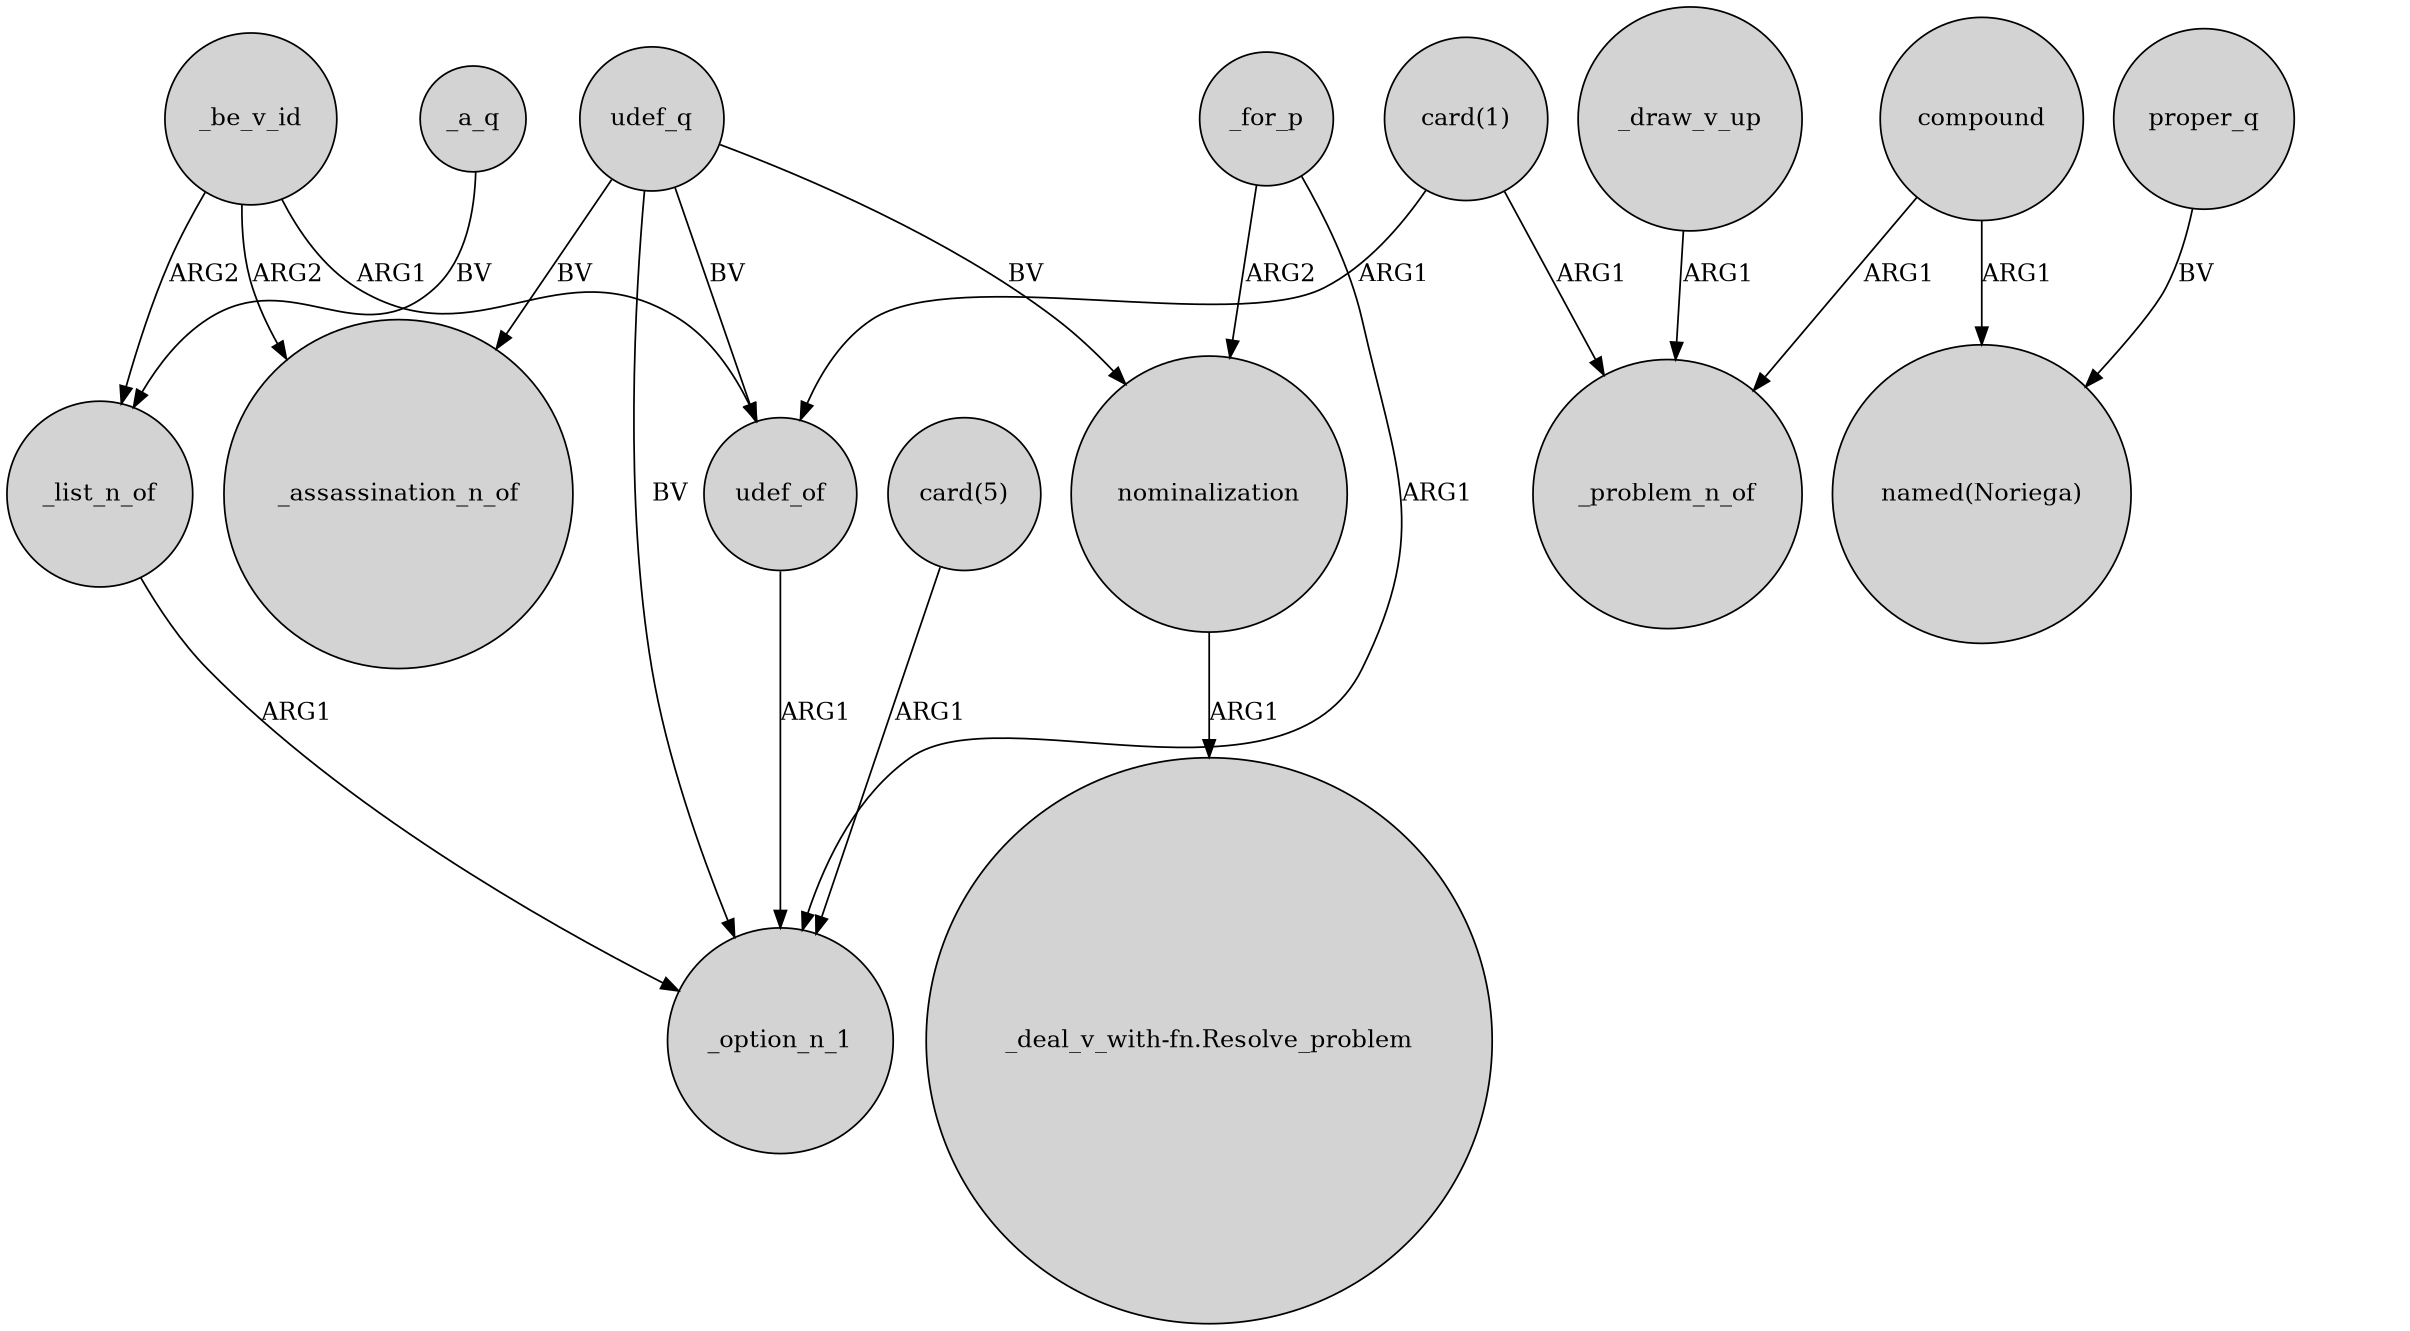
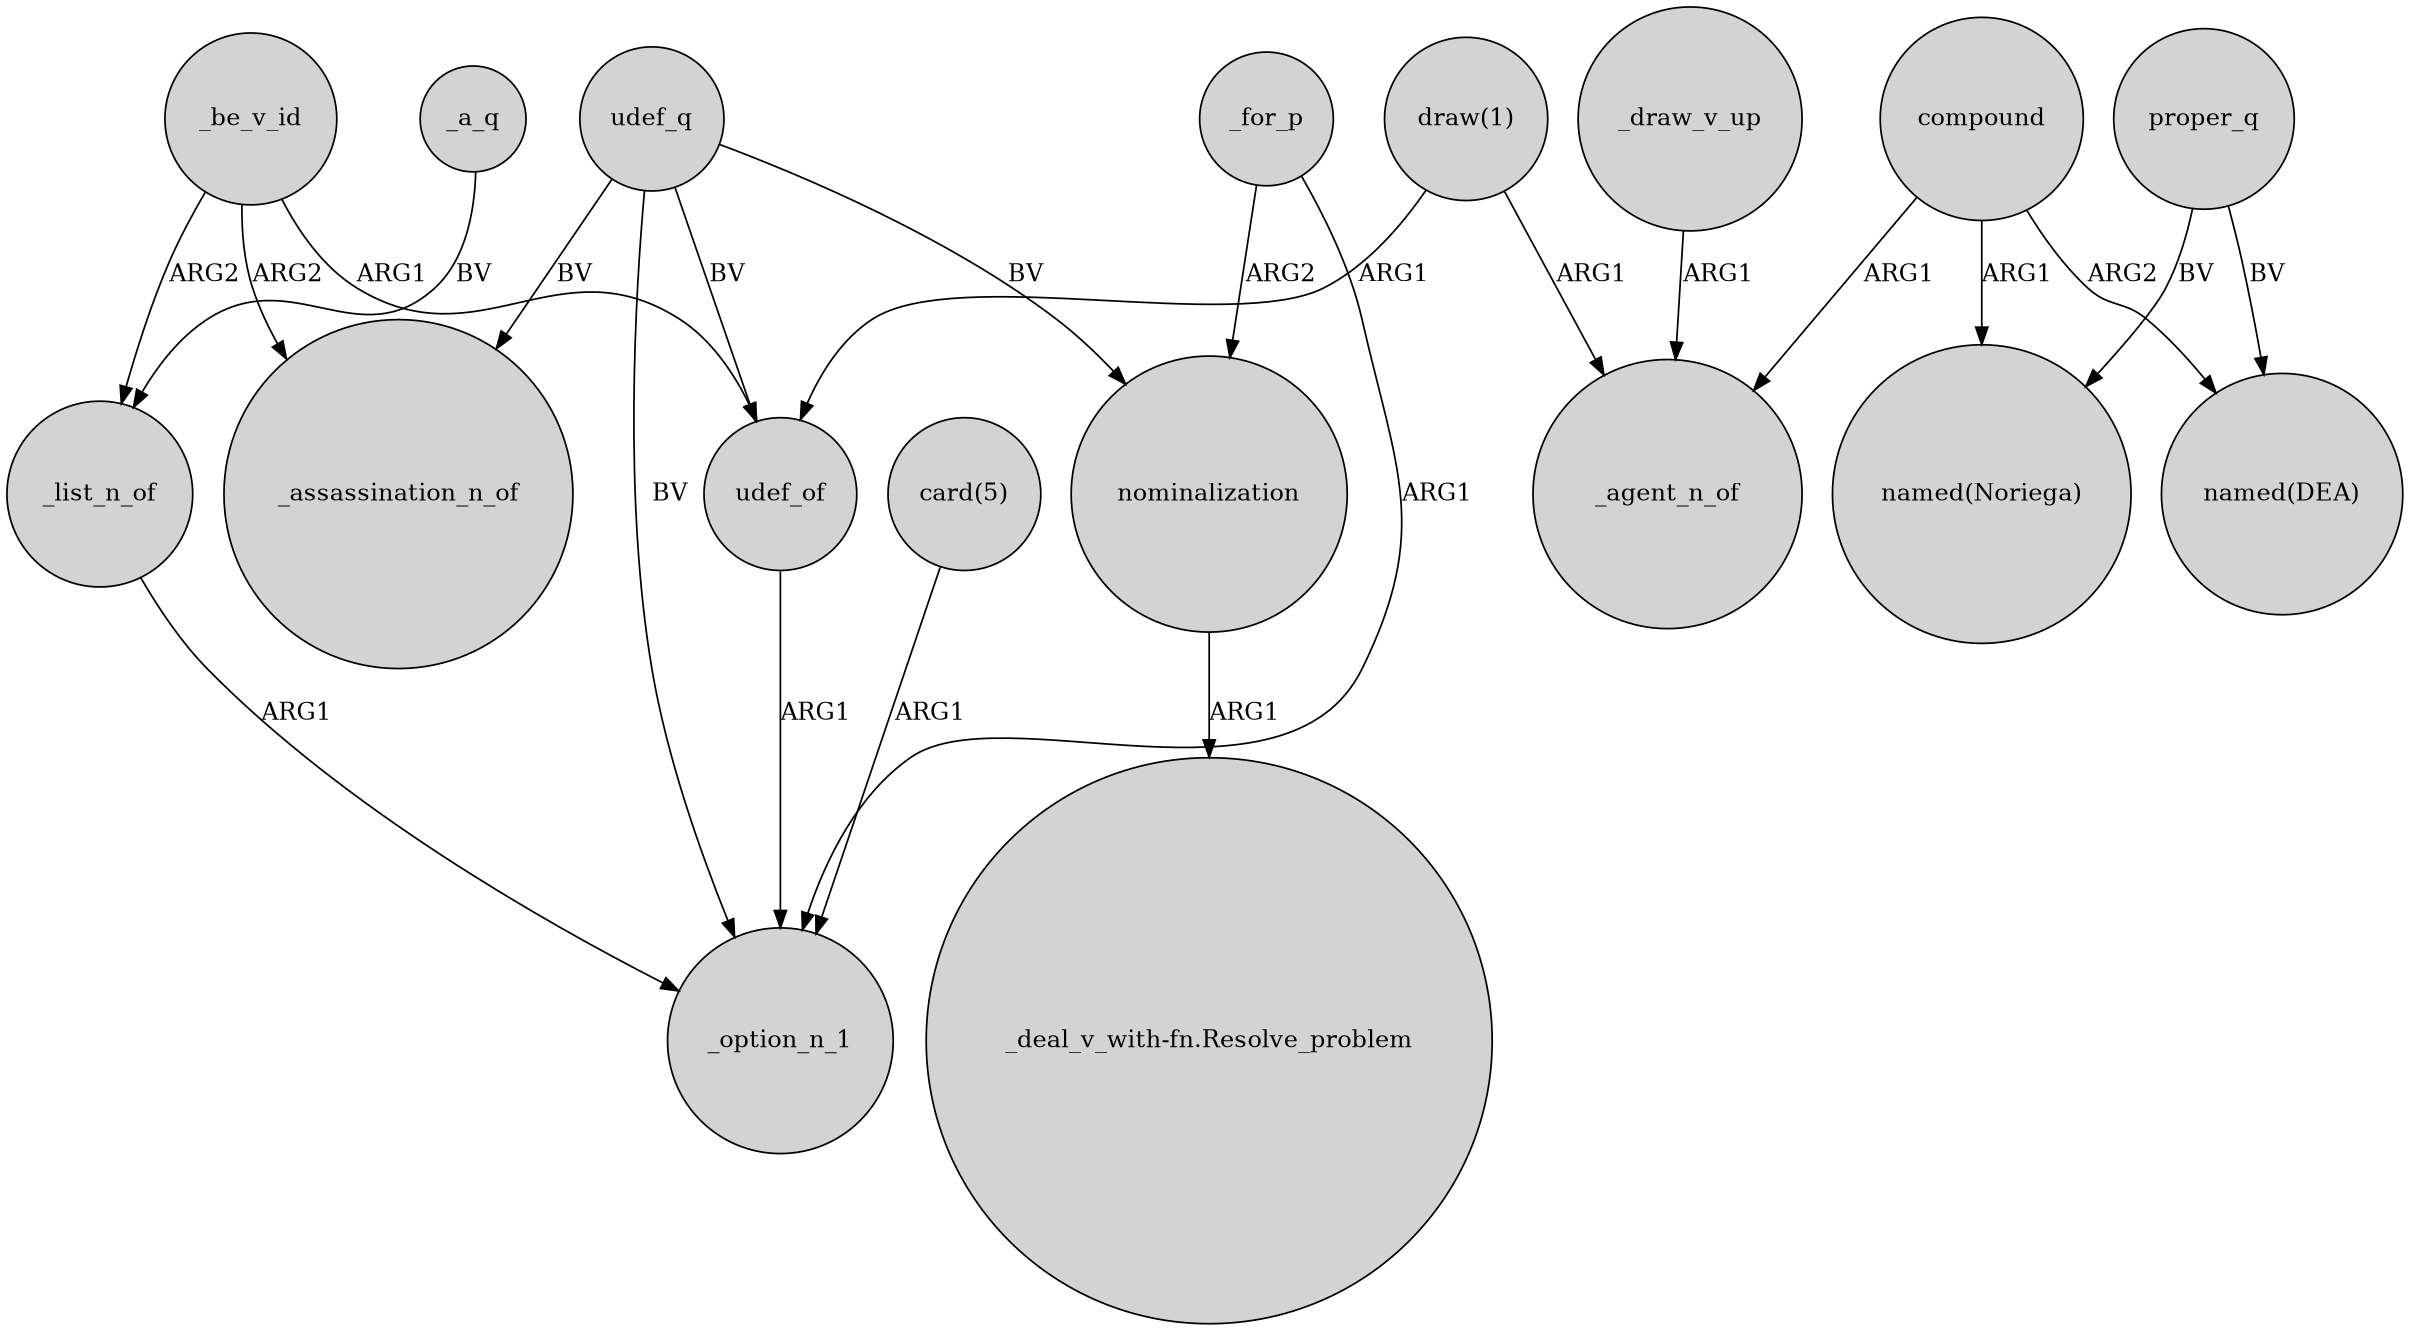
  digraph {
    node [shape=circle style=filled]
    n1 [label=udef_of]
    _be_v_id
    _assassination_n_of
    _list_n_of
    _option_n_1
    _a_q
    udef_q
    nominalization
    "_deal_v_with-fn.Resolve_problem"
    _for_p
    _draw_v_up
-   _agent_n_of [label=_problem_n_of]
+   _agent_n_of
    proper_q
    "named(Noriega)"
+   "named(DEA)"
    compound
-   "card(1)"
+   "card(1)" [label="draw(1)"]
    "card(5)"
    n1 -> _option_n_1 [label=ARG1]
    _be_v_id -> n1 [label=ARG1]
    _be_v_id -> _assassination_n_of [label=ARG2]
    _be_v_id -> _list_n_of [label=ARG2]
    _list_n_of -> _option_n_1 [label=ARG1]
    _a_q -> _list_n_of [label=BV]
    udef_q -> n1 [label=BV]
    udef_q -> _assassination_n_of [label=BV]
    udef_q -> _option_n_1 [label=BV]
    udef_q -> nominalization [label=BV]
    nominalization -> "_deal_v_with-fn.Resolve_problem" [label=ARG1]
    _for_p -> _option_n_1 [label=ARG1]
    _for_p -> nominalization [label=ARG2]
    _draw_v_up -> _agent_n_of [label=ARG1]
    proper_q -> "named(Noriega)" [label=BV]
+   proper_q -> "named(DEA)" [label=BV]
    compound -> _agent_n_of [label=ARG1]
    compound -> "named(Noriega)" [label=ARG1]
+   compound -> "named(DEA)" [label=ARG2]
    "card(1)" -> n1 [label=ARG1]
    "card(1)" -> _agent_n_of [label=ARG1]
    "card(5)" -> _option_n_1 [label=ARG1]
  }
